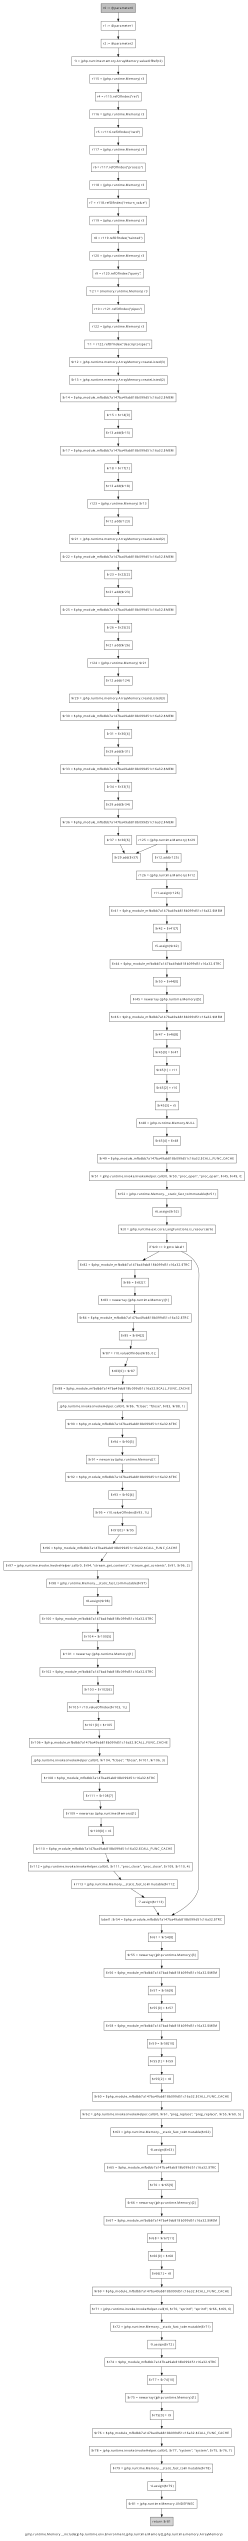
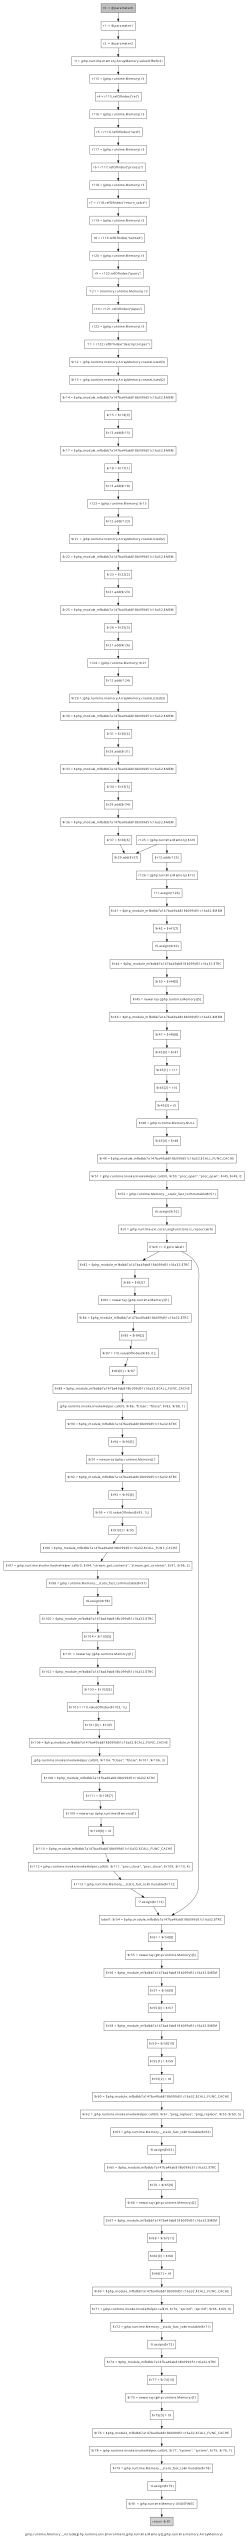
  digraph {
    fontname="Open Sans"
    label="jphp.runtime.Memory __include(jphp.runtime.env.Environment,jphp.runtime.Memory[],jphp.runtime.memory.ArrayMemory)"
    node [fontname="Open Sans" shape=box]
    edge [fontname="Open Sans"]
    n1 [fillcolor=gray label="r0 := @parameter0" style=filled]
    n2 [label="r1 := @parameter1"]
    n3 [label="r2 := @parameter2"]
    n4 [label="r3 = jphp.runtime.memory.ArrayMemory.valueOfRef(r2)"]
    n5 [label="r115 = (jphp.runtime.Memory) r3"]
    n6 [label="r4 = r115.refOfIndex(\"ret\")"]
    n7 [label="r116 = (jphp.runtime.Memory) r3"]
    n8 [label="r5 = r116.refOfIndex(\"cwd\")"]
    n9 [label="r117 = (jphp.runtime.Memory) r3"]
    n10 [label="r6 = r117.refOfIndex(\"process\")"]
    n11 [label="r118 = (jphp.runtime.Memory) r3"]
    n12 [label="r7 = r118.refOfIndex(\"return_value\")"]
    n13 [label="r119 = (jphp.runtime.Memory) r3"]
    n14 [label="r8 = r119.refOfIndex(\"tainted\")"]
    n15 [label="r120 = (jphp.runtime.Memory) r3"]
    n16 [label="r9 = r120.refOfIndex(\"query\")"]
    n17 [label="r121 = (memory.runtime.Memory) r3"]
    n18 [label="r10 = r121.refOfIndex(\"pipes\")"]
    n19 [label="r122 = (jphp.runtime.Memory) r3"]
    n20 [label="r11 = r122.refOfIndex(\"descriptorspec\")"]
    n21 [label="$r12 = jphp.runtime.memory.ArrayMemory.createListed(3)"]
    n22 [label="$r13 = jphp.runtime.memory.ArrayMemory.createListed(2)"]
    n23 [label="$r14 = $php_module_mfbdbb7a147ba49ab818b099d51c16a32.$MEM"]
    n24 [label="$r15 = $r14[0]"]
    n25 [label="$r13.add($r15)"]
    n26 [label="$r17 = $php_module_mfbdbb7a147ba49ab818b099d51c16a32.$MEM"]
    n27 [label="$r18 = $r17[1]"]
    n28 [label="$r13.add($r18)"]
    n29 [label="r123 = (jphp.runtime.Memory) $r13"]
    n30 [label="$r12.add(r123)"]
    n31 [label="$r21 = jphp.runtime.memory.ArrayMemory.createListed(2)"]
    n32 [label="$r22 = $php_module_mfbdbb7a147ba49ab818b099d51c16a32.$MEM"]
    n33 [label="$r23 = $r22[2]"]
    n34 [label="$r21.add($r23)"]
    n35 [label="$r25 = $php_module_mfbdbb7a147ba49ab818b099d51c16a32.$MEM"]
    n36 [label="$r26 = $r25[3]"]
    n37 [label="$r21.add($r26)"]
    n38 [label="r124 = (jphp.runtime.Memory) $r21"]
    n39 [label="$r12.add(r124)"]
    n40 [label="$r29 = jphp.runtime.memory.ArrayMemory.createListed(3)"]
    n41 [label="$r30 = $php_module_mfbdbb7a147ba49ab818b099d51c16a32.$MEM"]
    n42 [label="$r31 = $r30[4]"]
    n43 [label="$r29.add($r31)"]
    n44 [label="$r33 = $php_module_mfbdbb7a147ba49ab818b099d51c16a32.$MEM"]
    n45 [label="$r34 = $r33[5]"]
    n46 [label="$r29.add($r34)"]
    n47 [label="$r36 = $php_module_mfbdbb7a147ba49ab818b099d51c16a32.$MEM"]
    n48 [label="$r37 = $r36[6]"]
    n49 [label="$r29.add($r37)"]
    n50 [label="r125 = (jphp.runtime.Memory) $r29"]
    n51 [label="$r12.add(r125)"]
    n52 [label="r126 = (jphp.runtime.Memory) $r12"]
    n53 [label="r11.assign(r126)"]
    n54 [label="$r41 = $php_module_mfbdbb7a147ba49ab818b099d51c16a32.$MEM"]
    n55 [label="$r42 = $r41[7]"]
    n56 [label="r5.assign($r42)"]
    n57 [label="$r44 = $php_module_mfbdbb7a147ba49ab818b099d51c16a32.$TRC"]
    n58 [label="$r50 = $r44[0]"]
    n59 [label="$r45 = newarray (jphp.runtime.Memory)[5]"]
    n60 [label="$r46 = $php_module_mfbdbb7a147ba49ab818b099d51c16a32.$MEM"]
    n61 [label="$r47 = $r46[8]"]
    n62 [label="$r45[0] = $r47"]
    n63 [label="$r45[1] = r11"]
    n64 [label="$r45[2] = r10"]
    n65 [label="$r45[3] = r5"]
    n66 [label="$r48 = jphp.runtime.Memory.NULL"]
    n67 [label="$r45[4] = $r48"]
    n68 [label="$r49 = $php_module_mfbdbb7a147ba49ab818b099d51c16a32.$CALL_FUNC_CACHE"]
    n69 [label="$r51 = jphp.runtime.invoke.InvokeHelper.call(r0, $r50, \"proc_open\", \"proc_open\", $r45, $r49, 0)"]
    n70 [label="$r52 = jphp.runtime.Memory.__static_fast_toImmutable($r51)"]
    n71 [label="r6.assign($r52)"]
    n72 [label="$z0 = jphp.runtime.ext.core.LangFunctions.is_resource(r6)"]
    n73 [label="if $z0 == 0 goto label1"]
    n74 [label="$r82 = $php_module_mfbdbb7a147ba49ab818b099d51c16a32.$TRC"]
    n75 [label="label1: $r54 = $php_module_mfbdbb7a147ba49ab818b099d51c16a32.$TRC"]
    n76 [label="$r86 = $r82[1]"]
    n77 [label="$r61 = $r54[8]"]
    n78 [label="$r83 = newarray (jphp.runtime.Memory)[1]"]
    n79 [label="$r55 = newarray (jphp.runtime.Memory)[3]"]
    n80 [label="$r84 = $php_module_mfbdbb7a147ba49ab818b099d51c16a32.$TRC"]
    n81 [label="$r85 = $r84[2]"]
    n82 [label="$r87 = r10.valueOfIndex($r85, 0L)"]
    n83 [label="$r83[0] = $r87"]
    n84 [label="$r88 = $php_module_mfbdbb7a147ba49ab818b099d51c16a32.$CALL_FUNC_CACHE"]
    n85 [label="jphp.runtime.invoke.InvokeHelper.call(r0, $r86, \"fclose\", \"fclose\", $r83, $r88, 1)"]
    n86 [label="$r90 = $php_module_mfbdbb7a147ba49ab818b099d51c16a32.$TRC"]
    n87 [label="$r94 = $r90[3]"]
    n88 [label="$r91 = newarray (jphp.runtime.Memory)[1]"]
    n89 [label="$r92 = $php_module_mfbdbb7a147ba49ab818b099d51c16a32.$TRC"]
    n90 [label="$r93 = $r92[4]"]
    n91 [label="$r95 = r10.valueOfIndex($r93, 1L)"]
    n92 [label="$r91[0] = $r95"]
    n93 [label="$r96 = $php_module_mfbdbb7a147ba49ab818b099d51c16a32.$CALL_FUNC_CACHE"]
    n94 [label="$r97 = jphp.runtime.invoke.InvokeHelper.call(r0, $r94, \"stream_get_contents\", \"stream_get_contents\", $r91, $r96, 2)"]
    n95 [label="$r98 = jphp.runtime.Memory.__static_fast_toImmutable($r97)"]
    n96 [label="r8.assign($r98)"]
    n97 [label="$r100 = $php_module_mfbdbb7a147ba49ab818b099d51c16a32.$TRC"]
    n98 [label="$r104 = $r100[5]"]
    n99 [label="$r101 = newarray (jphp.runtime.Memory)[1]"]
    n100 [label="$r102 = $php_module_mfbdbb7a147ba49ab818b099d51c16a32.$TRC"]
    n101 [label="$r103 = $r102[6]"]
    n102 [label="$r105 = r10.valueOfIndex($r103, 1L)"]
    n103 [label="$r101[0] = $r105"]
    n104 [label="$r106 = $php_module_mfbdbb7a147ba49ab818b099d51c16a32.$CALL_FUNC_CACHE"]
    n105 [label="jphp.runtime.invoke.InvokeHelper.call(r0, $r104, \"fclose\", \"fclose\", $r101, $r106, 3)"]
    n106 [label="$r108 = $php_module_mfbdbb7a147ba49ab818b099d51c16a32.$TRC"]
    n107 [label="$r111 = $r108[7]"]
    n108 [label="$r109 = newarray (jphp.runtime.Memory)[1]"]
    n109 [label="$r109[0] = r6"]
    n110 [label="$r110 = $php_module_mfbdbb7a147ba49ab818b099d51c16a32.$CALL_FUNC_CACHE"]
    n111 [label="$r112 = jphp.runtime.invoke.InvokeHelper.call(r0, $r111, \"proc_close\", \"proc_close\", $r109, $r110, 4)"]
    n112 [label="$r113 = jphp.runtime.Memory.__static_fast_toImmutable($r112)"]
    n113 [label="r7.assign($r113)"]
    n114 [label="$r56 = $php_module_mfbdbb7a147ba49ab818b099d51c16a32.$MEM"]
    n115 [label="$r57 = $r56[9]"]
    n116 [label="$r55[0] = $r57"]
    n117 [label="$r58 = $php_module_mfbdbb7a147ba49ab818b099d51c16a32.$MEM"]
    n118 [label="$r59 = $r58[10]"]
    n119 [label="$r55[1] = $r59"]
    n120 [label="$r55[2] = r8"]
    n121 [label="$r60 = $php_module_mfbdbb7a147ba49ab818b099d51c16a32.$CALL_FUNC_CACHE"]
    n122 [label="$r62 = jphp.runtime.invoke.InvokeHelper.call(r0, $r61, \"preg_replace\", \"preg_replace\", $r55, $r60, 5)"]
    n123 [label="$r63 = jphp.runtime.Memory.__static_fast_toImmutable($r62)"]
    n124 [label="r8.assign($r63)"]
    n125 [label="$r65 = $php_module_mfbdbb7a147ba49ab818b099d51c16a32.$TRC"]
    n126 [label="$r70 = $r65[9]"]
    n127 [label="$r66 = newarray (jphp.runtime.Memory)[2]"]
    n128 [label="$r67 = $php_module_mfbdbb7a147ba49ab818b099d51c16a32.$MEM"]
    n129 [label="$r68 = $r67[11]"]
    n130 [label="$r66[0] = $r68"]
    n131 [label="$r66[1] = r8"]
    n132 [label="$r69 = $php_module_mfbdbb7a147ba49ab818b099d51c16a32.$CALL_FUNC_CACHE"]
    n133 [label="$r71 = jphp.runtime.invoke.InvokeHelper.call(r0, $r70, \"sprintf\", \"sprintf\", $r66, $r69, 6)"]
    n134 [label="$r72 = jphp.runtime.Memory.__static_fast_toImmutable($r71)"]
    n135 [label="r9.assign($r72)"]
    n136 [label="$r74 = $php_module_mfbdbb7a147ba49ab818b099d51c16a32.$TRC"]
    n137 [label="$r77 = $r74[10]"]
    n138 [label="$r75 = newarray (jphp.runtime.Memory)[1]"]
    n139 [label="$r75[0] = r9"]
    n140 [label="$r76 = $php_module_mfbdbb7a147ba49ab818b099d51c16a32.$CALL_FUNC_CACHE"]
    n141 [label="$r78 = jphp.runtime.invoke.InvokeHelper.call(r0, $r77, \"system\", \"system\", $r75, $r76, 7)"]
    n142 [label="$r79 = jphp.runtime.Memory.__static_fast_toImmutable($r78)"]
    n143 [label="r4.assign($r79)"]
    n144 [label="$r81 = jphp.runtime.Memory.UNDEFINED"]
    n145 [fillcolor=lightgray label="return $r81" style=filled]
    n1 -> n2
    n2 -> n3
    n3 -> n4
    n4 -> n5
    n5 -> n6
    n6 -> n7
    n7 -> n8
    n8 -> n9
    n9 -> n10
    n10 -> n11
    n11 -> n12
    n12 -> n13
    n13 -> n14
    n14 -> n15
    n15 -> n16
    n16 -> n17
    n17 -> n18
    n18 -> n19
    n19 -> n20
    n20 -> n21
    n21 -> n22
    n22 -> n23
    n23 -> n24
    n24 -> n25
    n25 -> n26
    n26 -> n27
    n27 -> n28
    n28 -> n29
    n29 -> n30
    n30 -> n31
    n31 -> n32
    n32 -> n33
    n33 -> n34
    n34 -> n35
    n35 -> n36
    n36 -> n37
    n37 -> n38
    n38 -> n39
    n39 -> n40
    n40 -> n41
    n41 -> n42
    n42 -> n43
    n43 -> n44
    n44 -> n45
    n45 -> n46
    n46 -> n47
    n47 -> n48
    n48 -> n49
    n50 -> n49
    n50 -> n51
    n51 -> n52
    n52 -> n53
    n53 -> n54
    n54 -> n55
    n55 -> n56
    n56 -> n57
    n57 -> n58
    n58 -> n59
    n59 -> n60
    n60 -> n61
    n61 -> n62
    n62 -> n63
    n63 -> n64
    n64 -> n65
    n65 -> n66
    n66 -> n67
    n67 -> n68
    n68 -> n69
    n69 -> n70
    n70 -> n71
    n71 -> n72
    n72 -> n73
    n73 -> n74
    n73 -> n75
    n74 -> n76
    n75 -> n77
    n76 -> n78
    n77 -> n79
    n78 -> n80
    n79 -> n114
    n80 -> n81
    n81 -> n82
    n82 -> n83
    n83 -> n84
    n84 -> n85
    n85 -> n86
    n86 -> n87
    n87 -> n88
    n88 -> n89
    n89 -> n90
    n90 -> n91
    n91 -> n92
    n92 -> n93
    n93 -> n94
    n94 -> n95
    n95 -> n96
    n96 -> n97
    n97 -> n98
    n98 -> n99
    n99 -> n100
    n100 -> n101
    n101 -> n102
    n102 -> n103
    n103 -> n104
    n104 -> n105
    n105 -> n106
    n106 -> n107
    n107 -> n108
    n108 -> n109
    n109 -> n110
    n110 -> n111
    n111 -> n112
    n112 -> n113
    n113 -> n75
    n114 -> n115
    n115 -> n116
    n116 -> n117
    n117 -> n118
    n118 -> n119
    n119 -> n120
    n120 -> n121
    n121 -> n122
    n122 -> n123
    n123 -> n124
    n124 -> n125
    n125 -> n126
    n126 -> n127
-   n127 -> n128
    n128 -> n129
    n129 -> n130
    n130 -> n131
    n131 -> n132
    n132 -> n133
    n133 -> n134
    n134 -> n135
    n135 -> n136
    n136 -> n137
    n137 -> n138
    n138 -> n139
    n139 -> n140
    n140 -> n141
    n141 -> n142
    n142 -> n143
    n143 -> n144
    n144 -> n145
  }
